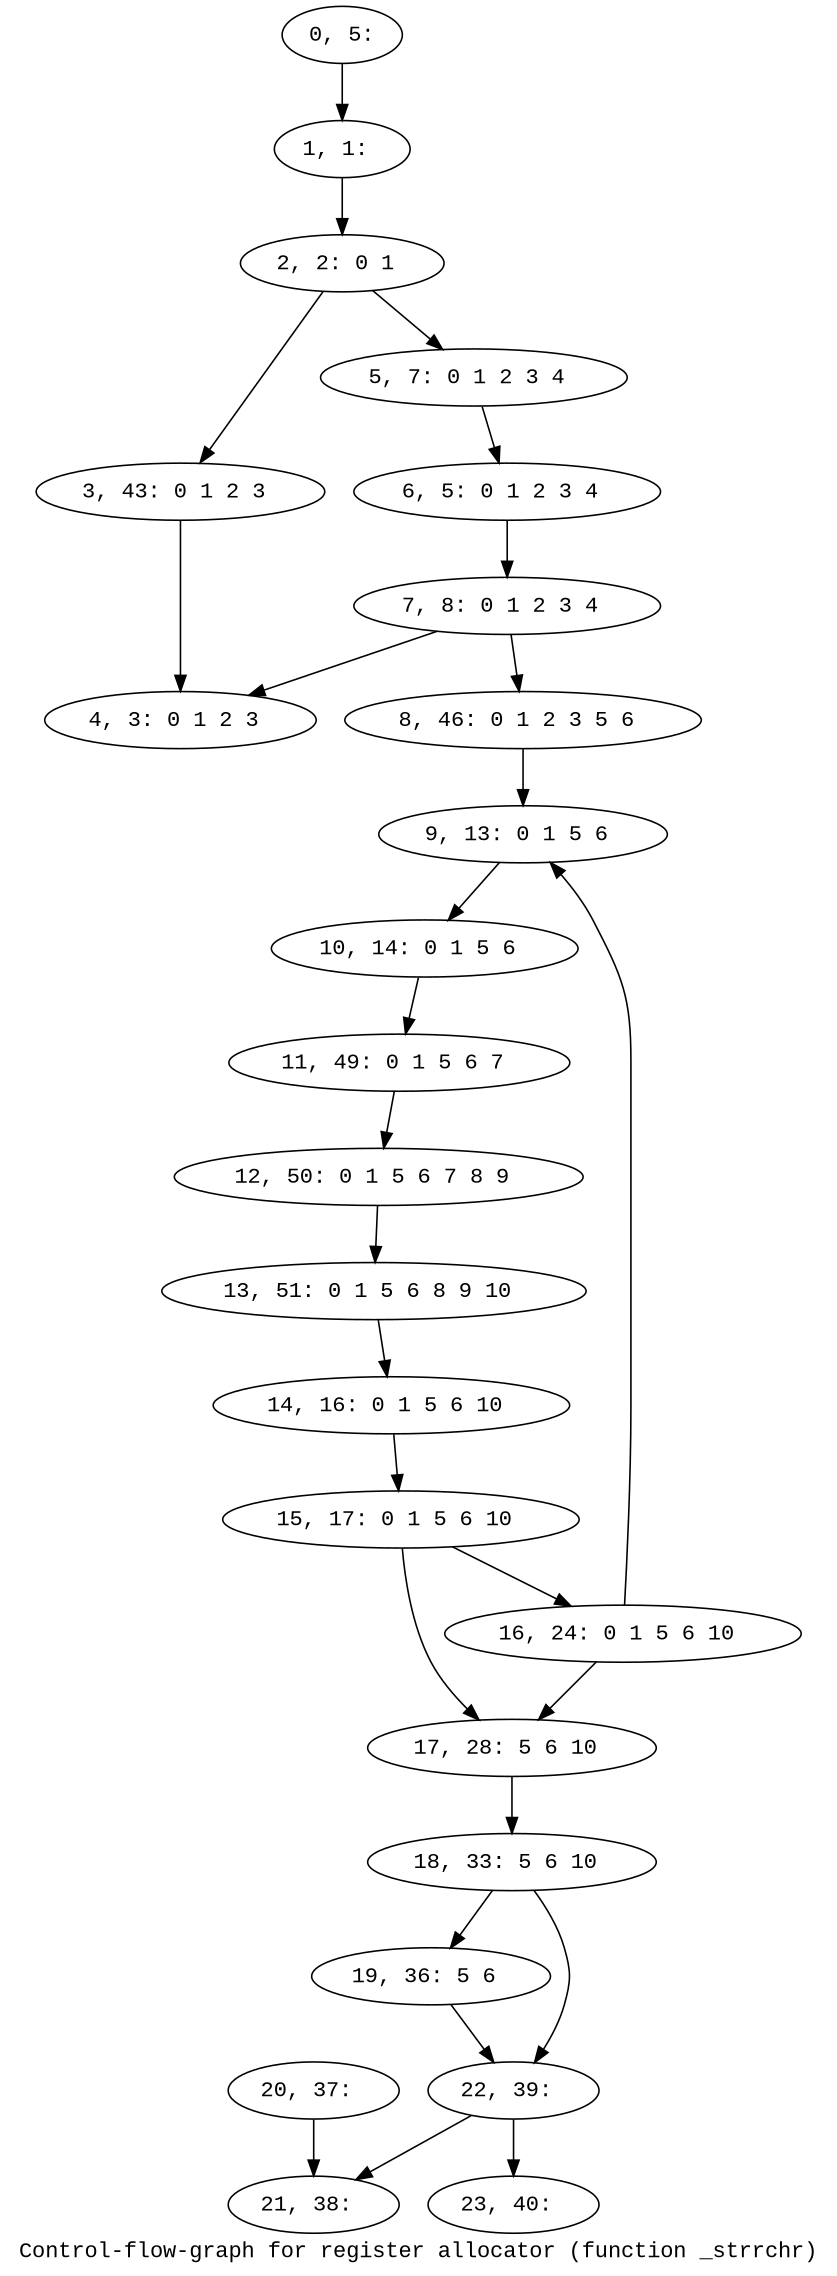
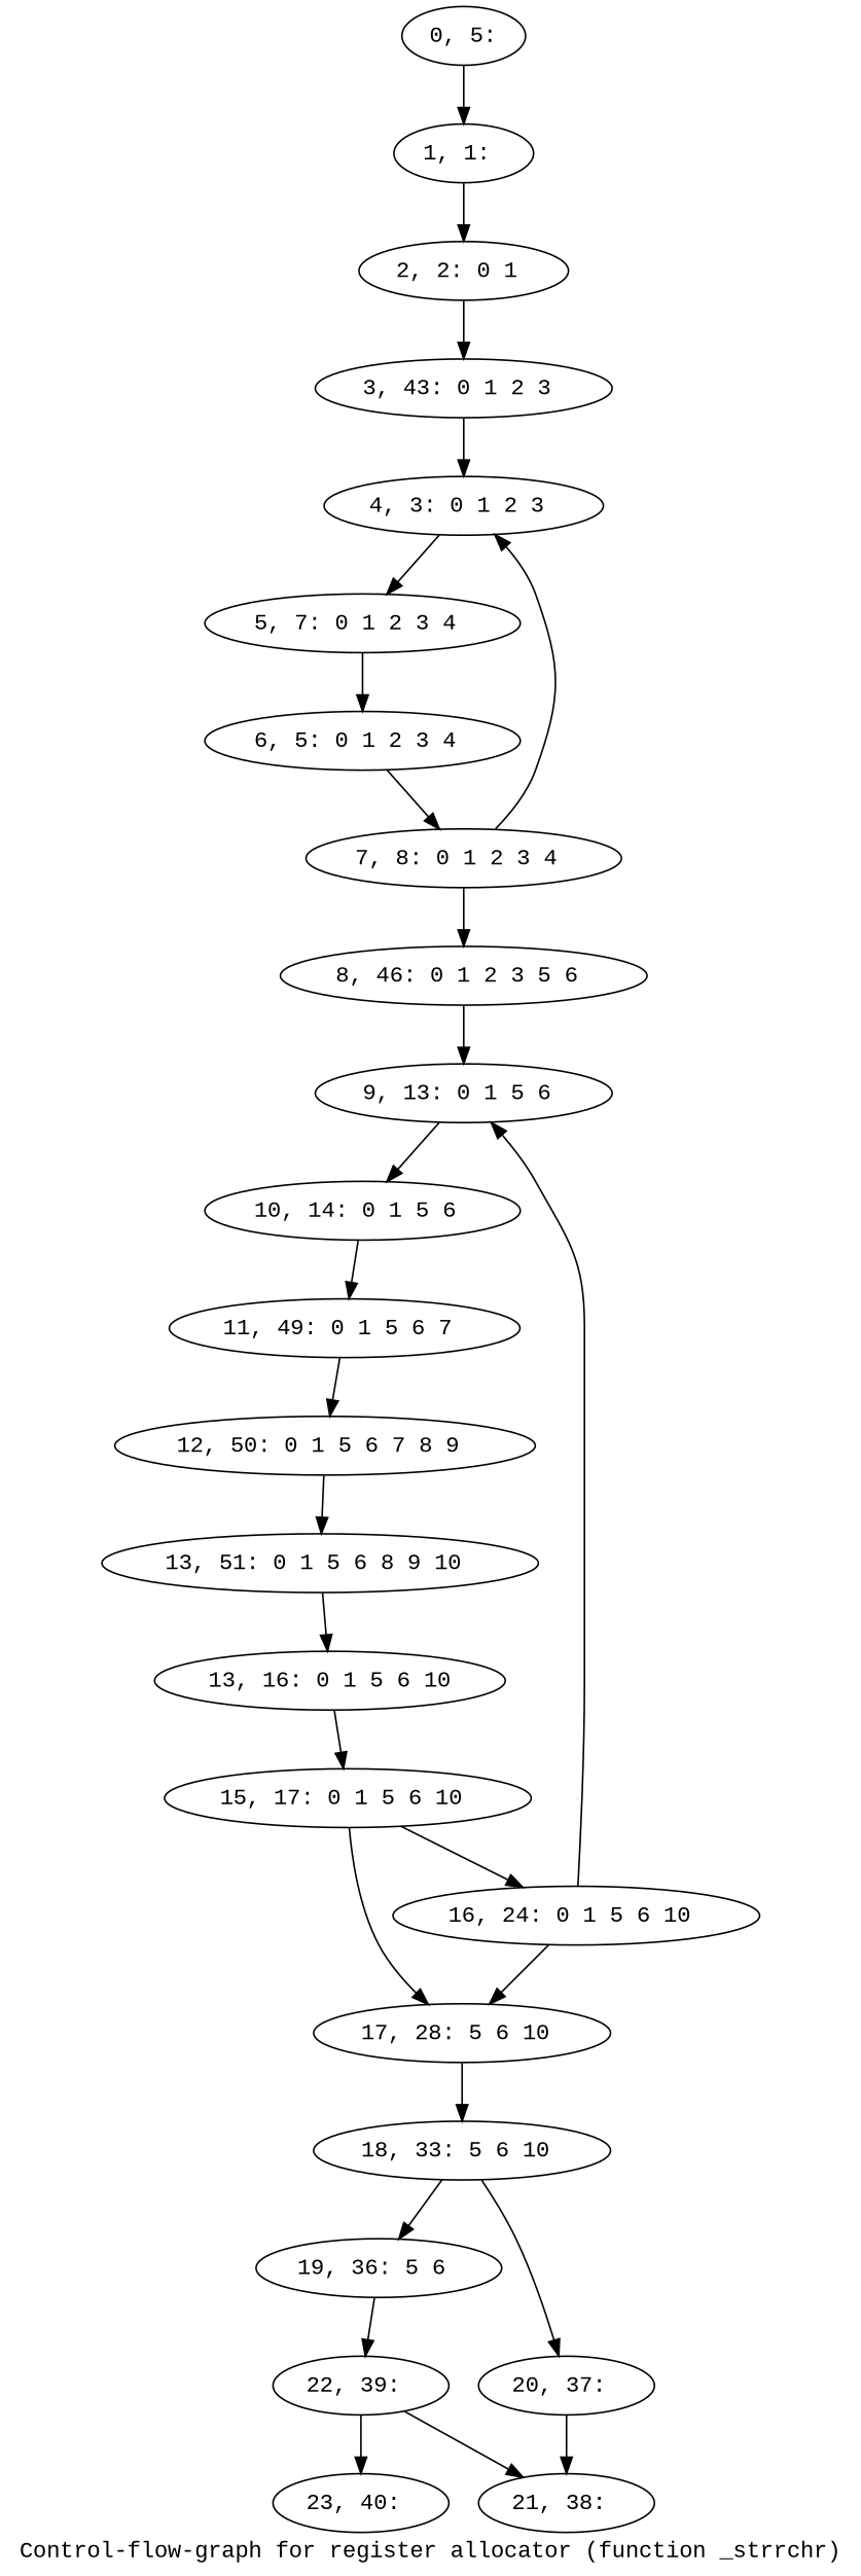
  digraph {
    fontname="Liberation Mono"
    label="Control-flow-graph for register allocator (function _strrchr)"
    node [fontname="Liberation Mono"]
    edge [fontname="Liberation Mono"]
    n1 [label="0, 5:"]
    n2 [label="1, 1: "]
    n3 [label="2, 2: 0 1 "]
    n4 [label="3, 43: 0 1 2 3 "]
    n5 [label="4, 3: 0 1 2 3 "]
    n6 [label="5, 7: 0 1 2 3 4 "]
    n7 [label="6, 5: 0 1 2 3 4 "]
    n8 [label="7, 8: 0 1 2 3 4 "]
    n9 [label="8, 46: 0 1 2 3 5 6 "]
    n10 [label="9, 13: 0 1 5 6 "]
    n11 [label="10, 14: 0 1 5 6 "]
    n12 [label="11, 49: 0 1 5 6 7 "]
    n13 [label="12, 50: 0 1 5 6 7 8 9 "]
    n14 [label="13, 51: 0 1 5 6 8 9 10 "]
-   n15 [label="14, 16: 0 1 5 6 10 "]
+   n15 [label="13, 16: 0 1 5 6 10"]
    n16 [label="15, 17: 0 1 5 6 10 "]
    n17 [label="16, 24: 0 1 5 6 10 "]
    n18 [label="17, 28: 5 6 10 "]
    n19 [label="18, 33: 5 6 10 "]
    n20 [label="19, 36: 5 6 "]
    n21 [label="20, 37: "]
    n22 [label="22, 39: "]
    n23 [label="21, 38: "]
    n24 [label="23, 40: "]
    n1 -> n2
    n2 -> n3
    n3 -> n4
    n4 -> n5
-   n3 -> n6
+   n5 -> n6
    n6 -> n7
    n7 -> n8
    n8 -> n5
    n8 -> n9
    n9 -> n10
    n10 -> n11
    n11 -> n12
    n12 -> n13
    n13 -> n14
    n14 -> n15
    n15 -> n16
    n16 -> n17
    n16 -> n18
    n17 -> n10
    n17 -> n18
    n18 -> n19
    n19 -> n20
-   n19 -> n22
+   n19 -> n21
    n20 -> n22
    n21 -> n23
    n22 -> n23
    n22 -> n24
  }
